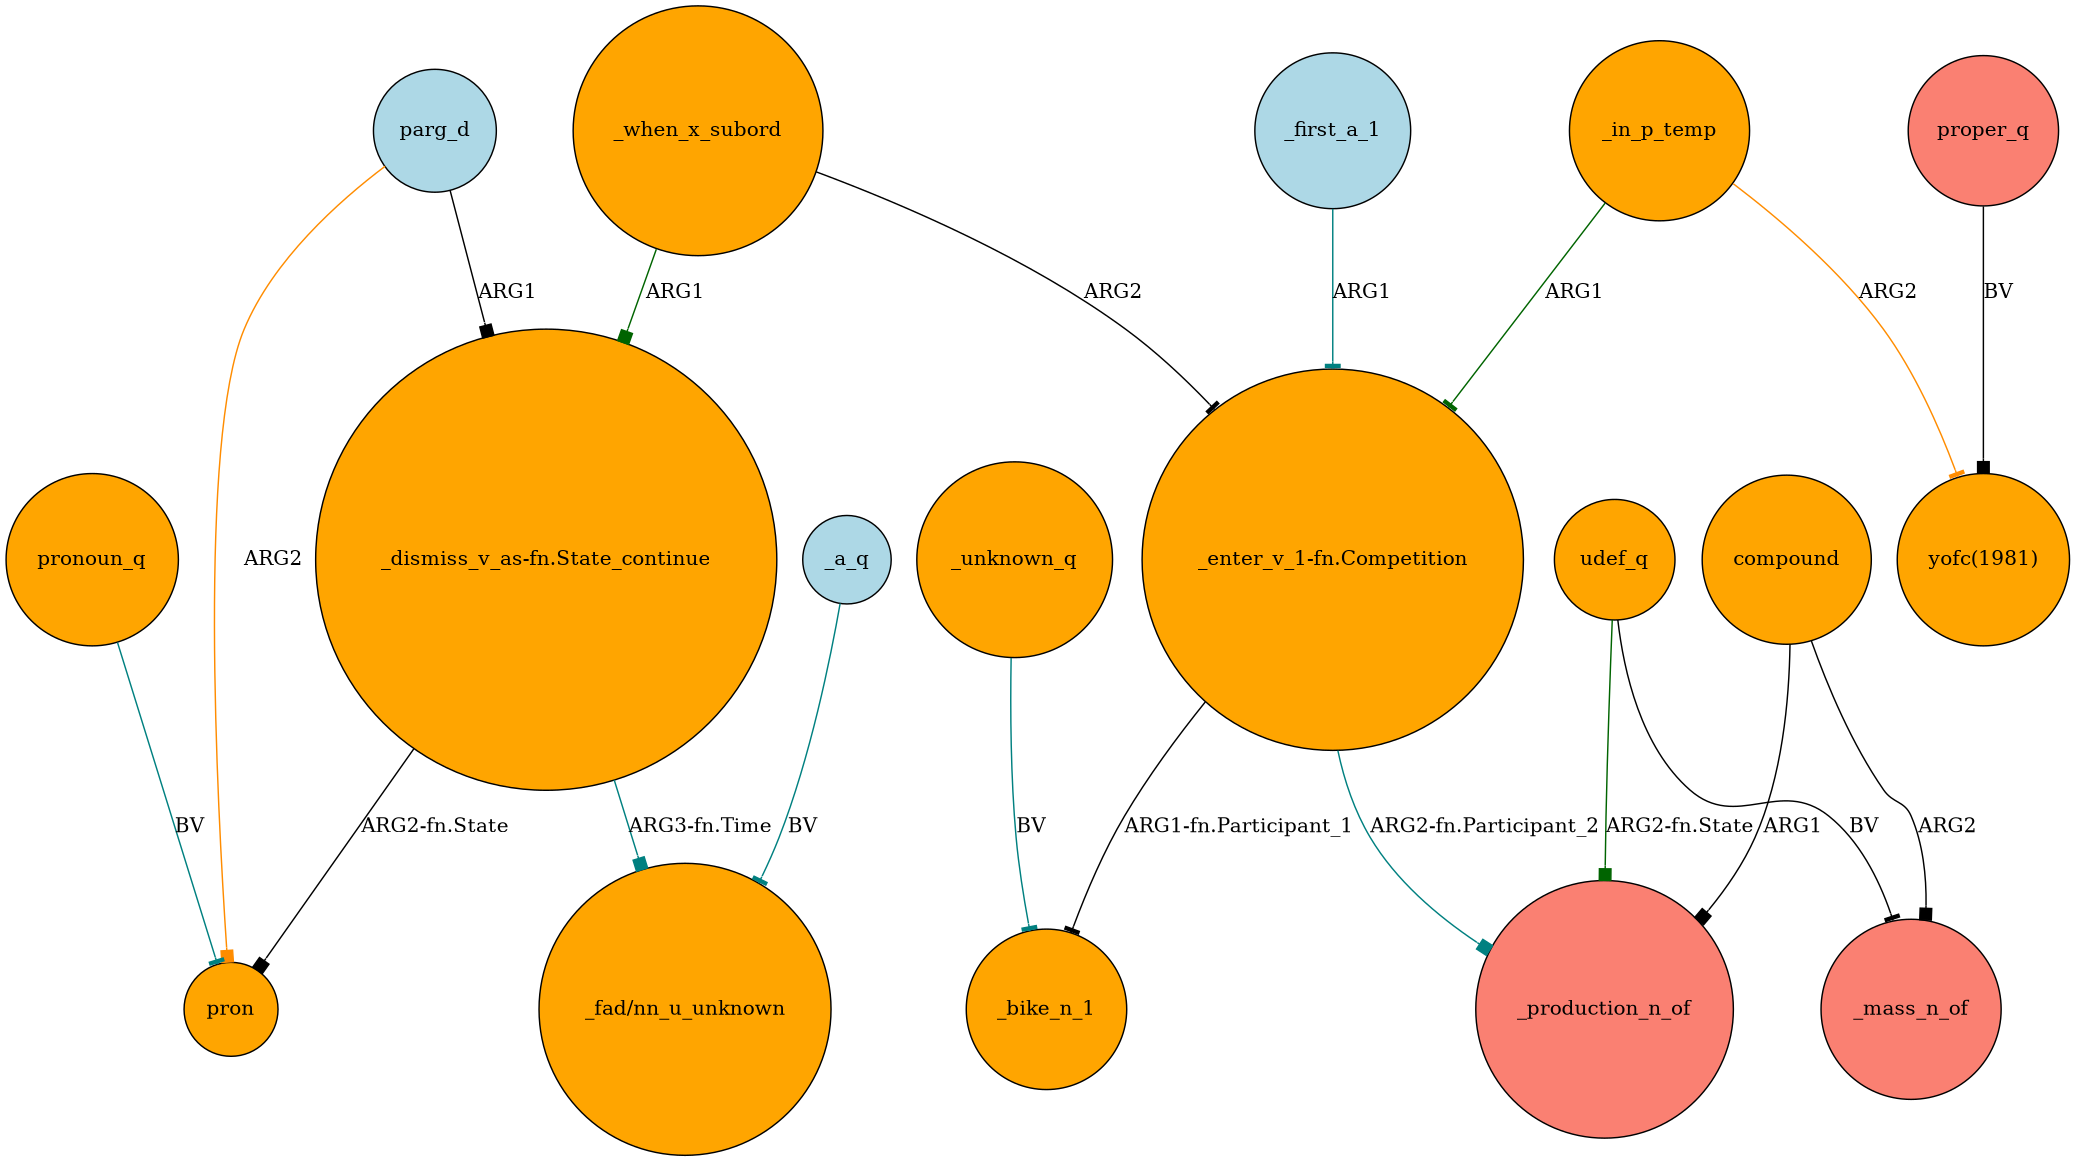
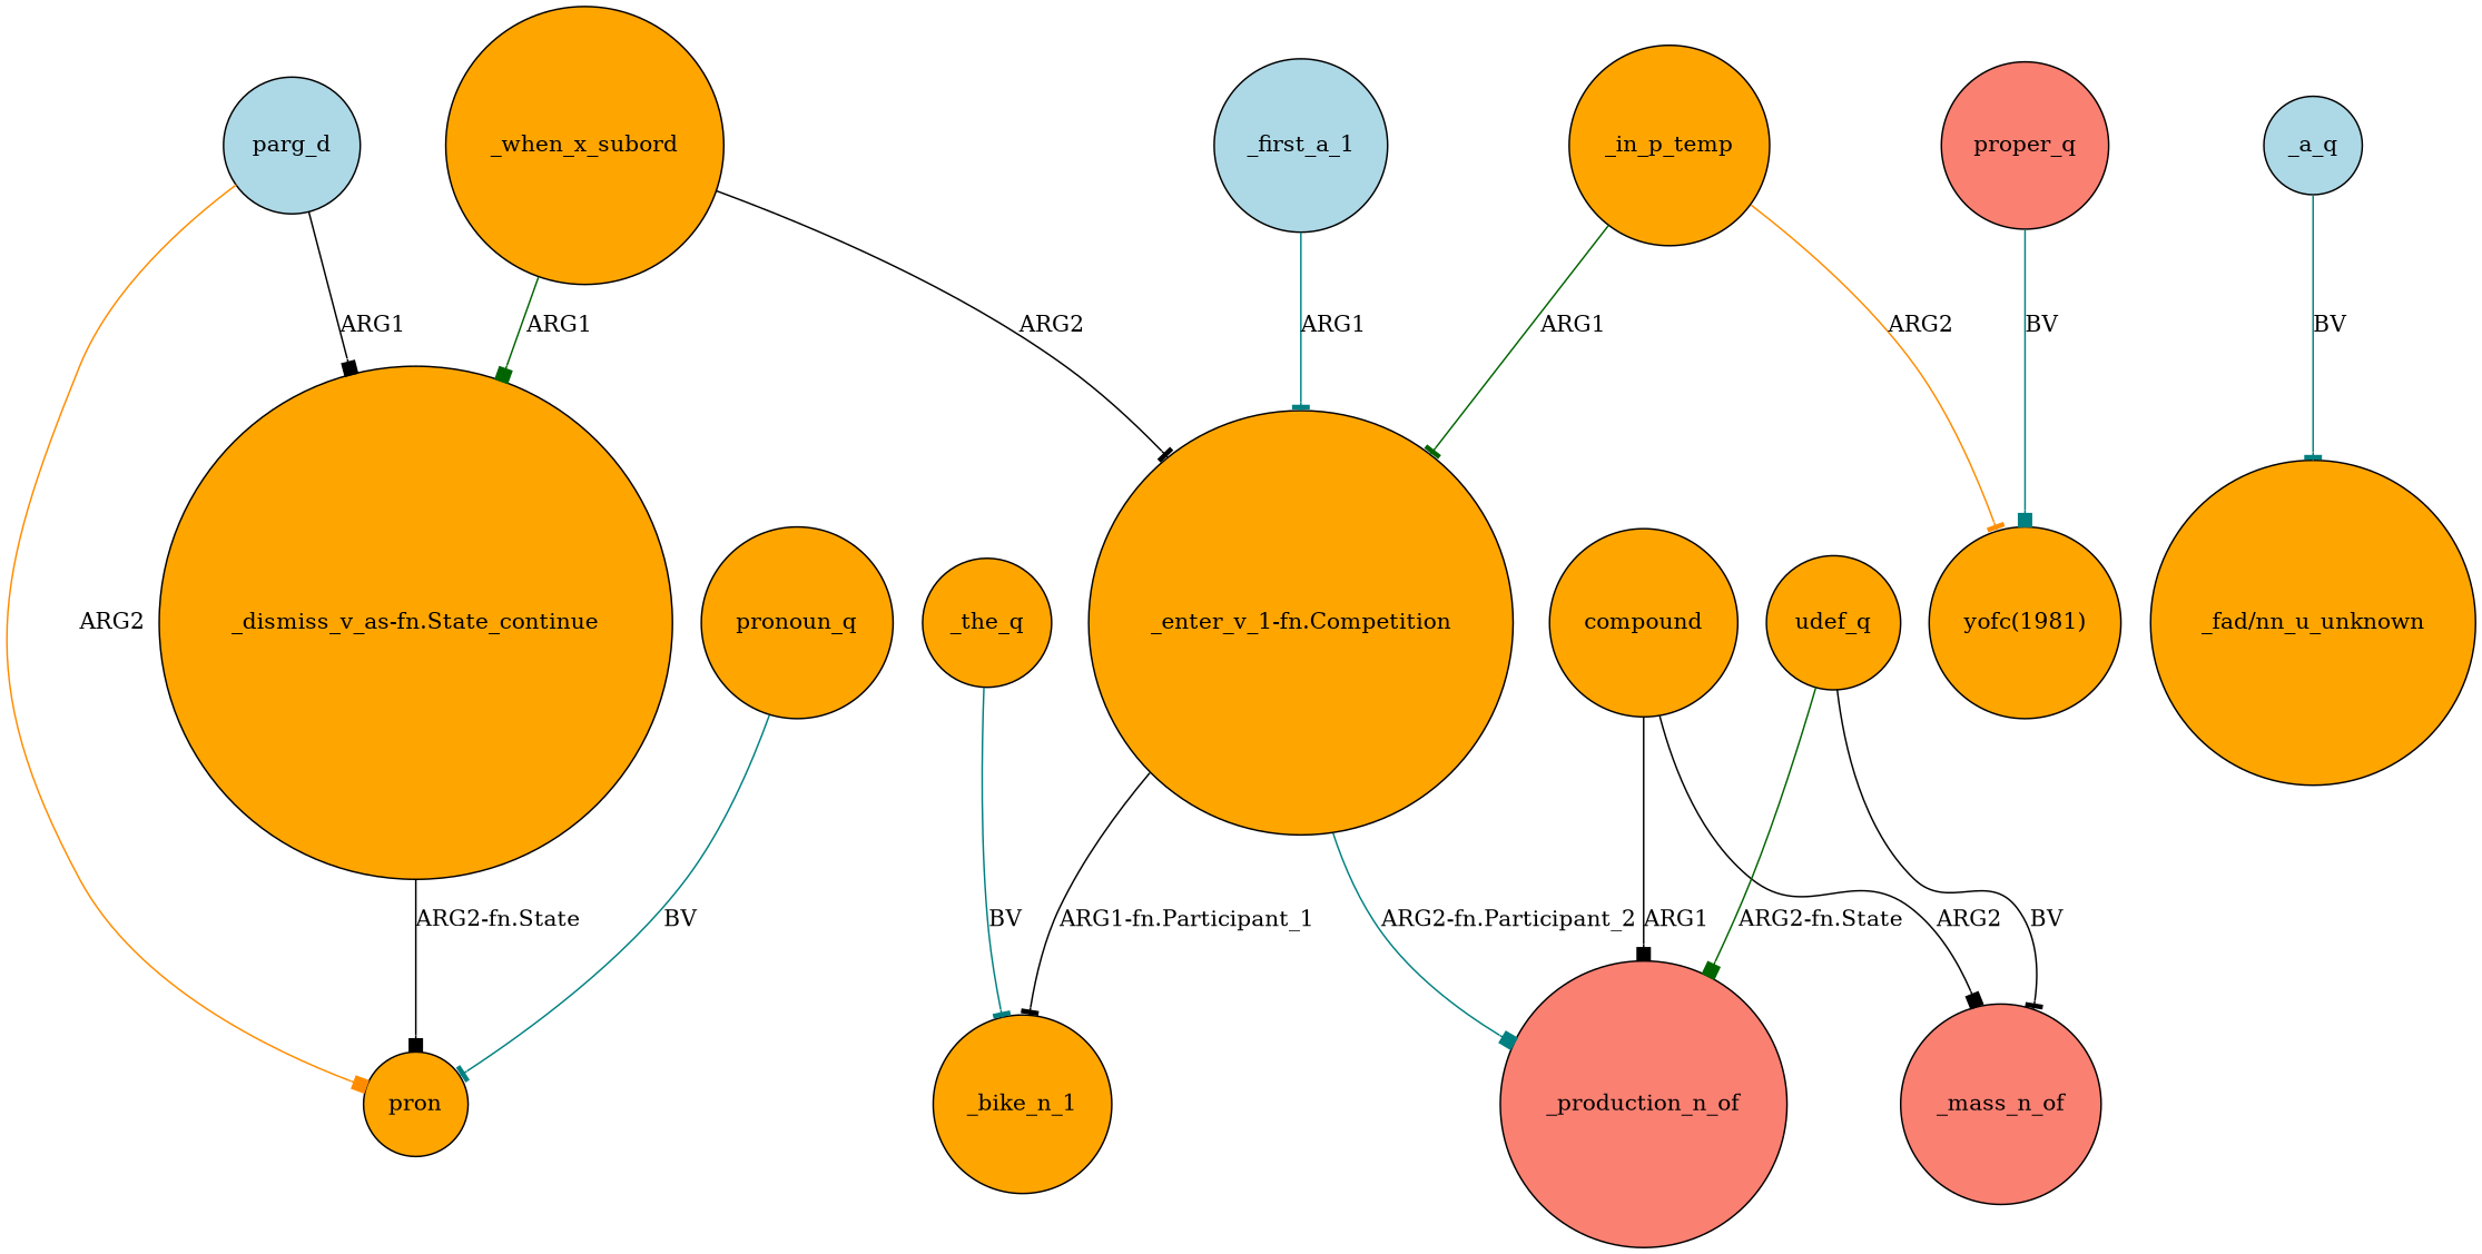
  digraph {
    node [fillcolor=orange shape=circle style=filled]
    edge [arrowhead=box color=black]
    parg_d [fillcolor=lightblue]
    "_dismiss_v_as-fn.State_continue"
    pron
    "_fad/nn_u_unknown"
    _first_a_1 [fillcolor=lightblue]
    "_enter_v_1-fn.Competition"
    _production_n_of [fillcolor=salmon]
    _bike_n_1
    _a_q [fillcolor=lightblue]
-   _the_q [label=_unknown_q]
+   _the_q
    _when_x_subord
    _in_p_temp
    "yofc(1981)"
    pronoun_q
    compound
    _mass_n_of [fillcolor=salmon]
    udef_q
    proper_q [fillcolor=salmon]
    parg_d -> "_dismiss_v_as-fn.State_continue" [label=ARG1]
    parg_d -> pron [color=darkorange label=ARG2]
    "_dismiss_v_as-fn.State_continue" -> pron [label="ARG2-fn.State"]
-   "_dismiss_v_as-fn.State_continue" -> "_fad/nn_u_unknown" [color=teal label="ARG3-fn.Time"]
    _first_a_1 -> "_enter_v_1-fn.Competition" [arrowhead=tee color=teal label=ARG1]
    "_enter_v_1-fn.Competition" -> _production_n_of [color=teal label="ARG2-fn.Participant_2"]
    "_enter_v_1-fn.Competition" -> _bike_n_1 [arrowhead=tee label="ARG1-fn.Participant_1"]
    _a_q -> "_fad/nn_u_unknown" [arrowhead=tee color=teal label=BV]
    _the_q -> _bike_n_1 [arrowhead=tee color=teal label=BV]
    _when_x_subord -> "_dismiss_v_as-fn.State_continue" [color=darkgreen label=ARG1]
    _when_x_subord -> "_enter_v_1-fn.Competition" [arrowhead=tee label=ARG2]
    _in_p_temp -> "_enter_v_1-fn.Competition" [arrowhead=tee color=darkgreen label=ARG1]
    _in_p_temp -> "yofc(1981)" [arrowhead=tee color=darkorange label=ARG2]
    pronoun_q -> pron [arrowhead=tee color=teal label=BV]
    compound -> _production_n_of [label=ARG1]
    compound -> _mass_n_of [label=ARG2]
    udef_q -> _production_n_of [color=darkgreen label="ARG2-fn.State"]
    udef_q -> _mass_n_of [arrowhead=tee label=BV]
-   proper_q -> "yofc(1981)" [label=BV]
+   proper_q -> "yofc(1981)" [color=teal label=BV]
  }
